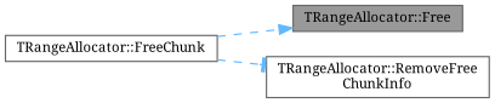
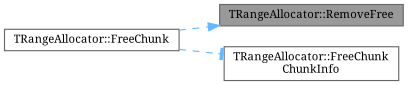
  digraph {
    fontname="Noto Serif"
    rankdir=LR
    node [color=grey40 fillcolor=white fontname="Noto Serif" fontsize=10 shape=box style=filled]
    edge [color=steelblue1 fontname="Noto Serif" fontsize=10 labelfontname=Helvetica labelfontsize=10 style=dashed]
-   n1 [color=gray40 fillcolor=grey60 fontcolor=black height=0.2 label="TRangeAllocator::Free" width=0.4]
+   n1 [color=gray40 fillcolor=grey60 fontcolor=black height=0.2 label="TRangeAllocator::RemoveFree" width=0.4]
    n2 [height=0.2 label="TRangeAllocator::FreeChunk" width=0.4]
-   n3 [height=0.2 label="TRangeAllocator::RemoveFree\lChunkInfo" width=0.4]
+   n3 [height=0.2 label="TRangeAllocator::FreeChunk\lChunkInfo" width=0.4]
    n2 -> n1 [arrowhead=normal]
    n2 -> n3 [arrowhead=tee]
  }
